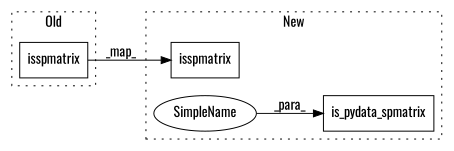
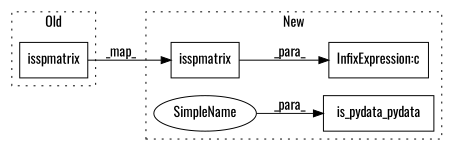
  digraph {
    fontname=Oswald
    rankdir=LR
    node [a=32 fontname=Oswald l="11,1" shape=box]
    edge [fontname=Oswald]
    n1 [label=isspmatrix s="15959,15971"]
-   n2 [l="19,1" label=is_pydata_spmatrix s="15976,15996"]
+   n2 [l="19,1" label=is_pydata_pydata s="15976,15996"]
+   n3 [a=27 l=4 label="InfixExpression:c" s=15972]
    n4 [a=42 l=1 label=SimpleName s=15995 shape=ellipse]
    n5 [label=isspmatrix s="16041,16053"]
    subgraph cluster_1 {
      label=New
      style=dotted
      n1
      n2
+     n3
      n4
    }
    subgraph cluster_2 {
      label=Old
      style=dotted
      n5
    }
+   n1 -> n3 [label=_para_]
    n4 -> n2 [label=_para_]
    n5 -> n1 [label=_map_]
  }
